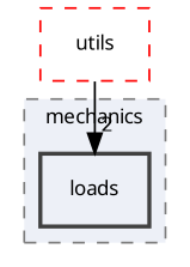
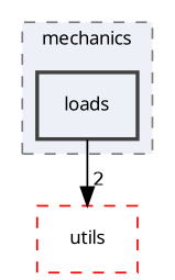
  digraph {
    compound=true
    fontname="Noto Sans"
    node [fillcolor="#edf0f7" fontname="Noto Sans" fontsize=10 shape=box]
    n1 [color=grey25 label=loads style="filled,bold,"]
    n2 [color=red label=utils style="dashed,"]
    subgraph cluster_1 {
      bgcolor="#edf0f7"
      fontsize=10
      label=mechanics
      pencolor=grey50
      style="filled,dashed,"
      n1
    }
-   n2 -> n1 [fontname="Noto Sans" fontsize=10 headlabel=2 labeldistance=1.5 labelfontname=Helvetica labelfontsize=10]
+   n1 -> n2 [fontname="Noto Sans" fontsize=10 headlabel=2 labeldistance=1.5 labelfontname=Helvetica labelfontsize=10]
  }
